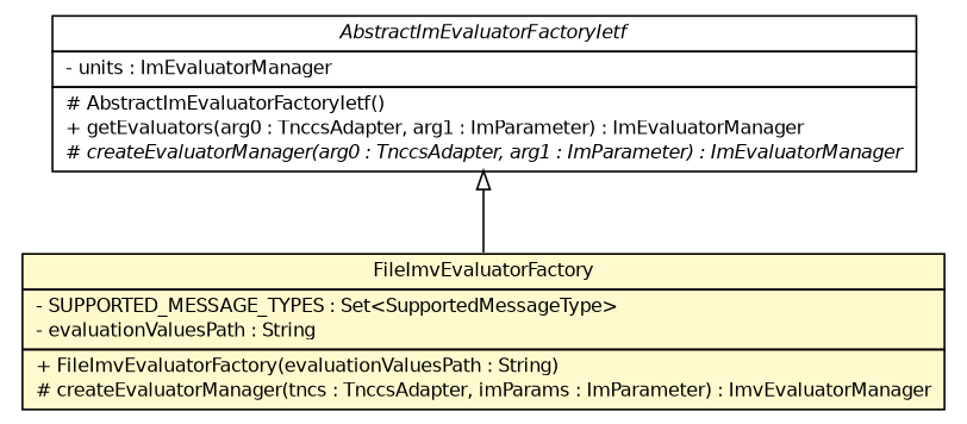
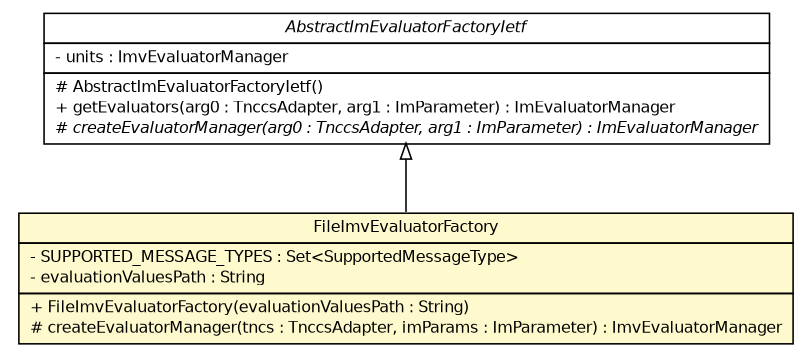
  digraph {
    nodesep=0.25
    ranksep=0.5
    node [fontcolor=black fontname=Helvetica fontsize=10.0 shape=plaintext]
    n1 [label=<<table title="de.hsbremen.tc.tnc.im.evaluate.example.file.FileImvEvaluatorFactory" border="0" cellborder="1" cellspacing="0" cellpadding="2" port="p" bgcolor="lemonChiffon" href="./FileImvEvaluatorFactory.html"> 		<tr><td><table border="0" cellspacing="0" cellpadding="1"> <tr><td align="center" balign="center"> FileImvEvaluatorFactory </td></tr> 		</table></td></tr> 		<tr><td><table border="0" cellspacing="0" cellpadding="1"> <tr><td align="left" balign="left"> - SUPPORTED_MESSAGE_TYPES : Set&lt;SupportedMessageType&gt; </td></tr> <tr><td align="left" balign="left"> - evaluationValuesPath : String </td></tr> 		</table></td></tr> 		<tr><td><table border="0" cellspacing="0" cellpadding="1"> <tr><td align="left" balign="left"> + FileImvEvaluatorFactory(evaluationValuesPath : String) </td></tr> <tr><td align="left" balign="left"> # createEvaluatorManager(tncs : TnccsAdapter, imParams : ImParameter) : ImvEvaluatorManager </td></tr> 		</table></td></tr> 		</table>>]
-   n2 [label=<<table title="de.hsbremen.tc.tnc.im.evaluate.AbstractImEvaluatorFactoryIetf" border="0" cellborder="1" cellspacing="0" cellpadding="2" port="p" href="http://java.sun.com/j2se/1.4.2/docs/api/de/hsbremen/tc/tnc/im/evaluate/AbstractImEvaluatorFactoryIetf.html"> 		<tr><td><table border="0" cellspacing="0" cellpadding="1"> <tr><td align="center" balign="center"><font face="Helvetica-Oblique"> AbstractImEvaluatorFactoryIetf </font></td></tr> 		</table></td></tr> 		<tr><td><table border="0" cellspacing="0" cellpadding="1"> <tr><td align="left" balign="left"> - units : ImEvaluatorManager </td></tr> 		</table></td></tr> 		<tr><td><table border="0" cellspacing="0" cellpadding="1"> <tr><td align="left" balign="left"> # AbstractImEvaluatorFactoryIetf() </td></tr> <tr><td align="left" balign="left"> + getEvaluators(arg0 : TnccsAdapter, arg1 : ImParameter) : ImEvaluatorManager </td></tr> <tr><td align="left" balign="left"><font face="Helvetica-Oblique" point-size="10.0"> # createEvaluatorManager(arg0 : TnccsAdapter, arg1 : ImParameter) : ImEvaluatorManager </font></td></tr> 		</table></td></tr> 		</table>>]
+   n2 [label=<<table title="de.hsbremen.tc.tnc.im.evaluate.AbstractImEvaluatorFactoryIetf" border="0" cellborder="1" cellspacing="0" cellpadding="2" port="p" href="http://java.sun.com/j2se/1.4.2/docs/api/de/hsbremen/tc/tnc/im/evaluate/AbstractImEvaluatorFactoryIetf.html"> 		<tr><td><table border="0" cellspacing="0" cellpadding="1"> <tr><td align="center" balign="center"><font face="Helvetica-Oblique"> AbstractImEvaluatorFactoryIetf </font></td></tr> 		</table></td></tr> 		<tr><td><table border="0" cellspacing="0" cellpadding="1"> <tr><td align="left" balign="left"> - units : ImvEvaluatorManager </td></tr> 		</table></td></tr> 		<tr><td><table border="0" cellspacing="0" cellpadding="1"> <tr><td align="left" balign="left"> # AbstractImEvaluatorFactoryIetf() </td></tr> <tr><td align="left" balign="left"> + getEvaluators(arg0 : TnccsAdapter, arg1 : ImParameter) : ImEvaluatorManager </td></tr> <tr><td align="left" balign="left"><font face="Helvetica-Oblique" point-size="10.0"> # createEvaluatorManager(arg0 : TnccsAdapter, arg1 : ImParameter) : ImEvaluatorManager </font></td></tr> 		</table></td></tr> 		</table>>]
    n2 -> n1 [arrowtail=empty dir=back fontname=Helvetica fontsize=10 headport=p labelfontname=Helvetica labelfontsize=10 tailport=p]
  }
